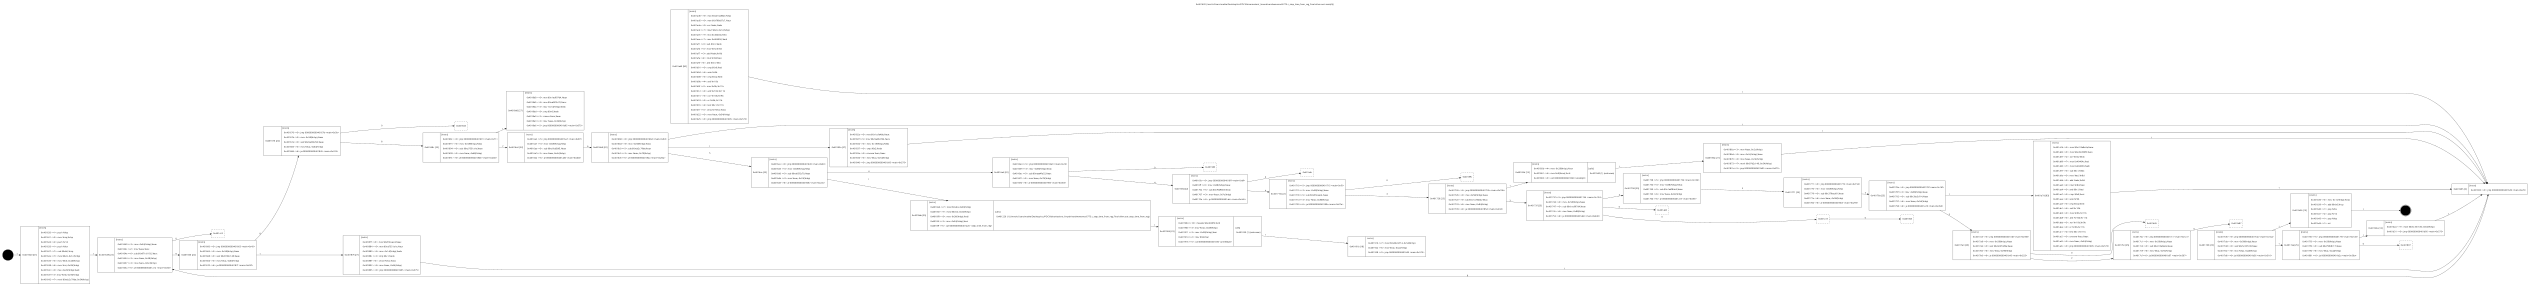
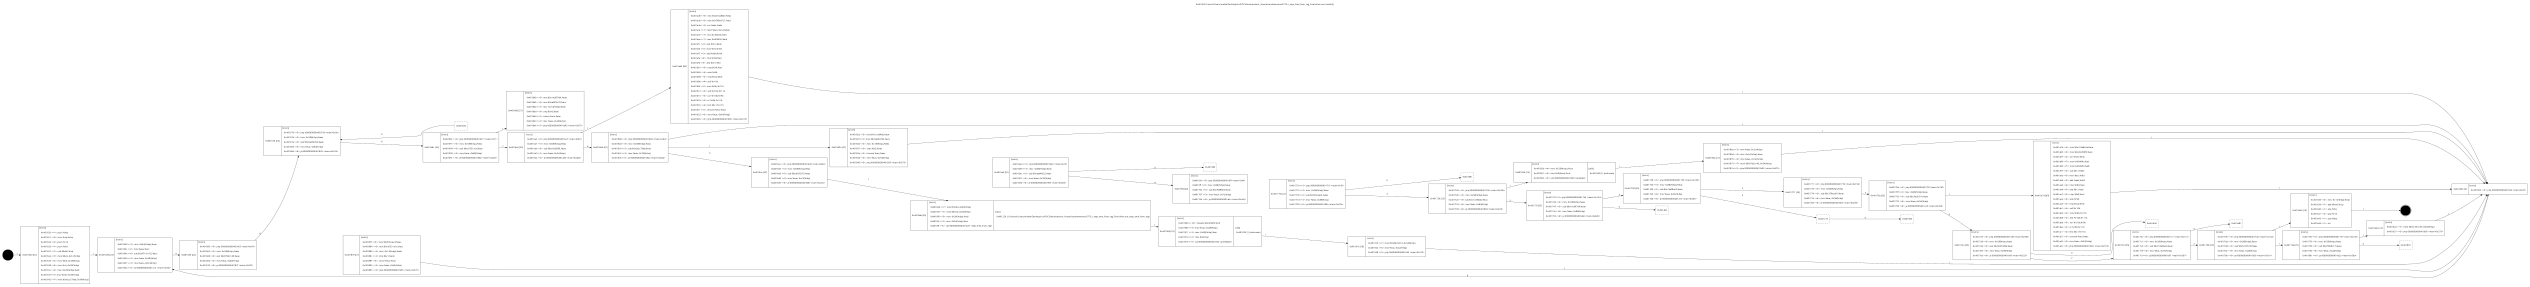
  digraph {
    fontname="Open Sans"
    label="0x401620 (/mnt/c/Users/mathe/Desktop/tcc/POCII/binaries/extr_linuxdrivershwmonnct6775.c_step_time_from_reg_Final-ollvm.out::main(0))"
    labelloc=t
    rankdir=LR
    node [fontname="Open Sans" shape=record]
    edge [fontname="Open Sans"]
    Entry [fillcolor=black height=0.3 shape=circle style=filled width=0.3]
    n2 [label="{\n     0x401620 [41]\l\n     | [instrs]\l\n     &nbsp;&nbsp;0x401620 \<+1\>: push %rbp\l\n     &nbsp;&nbsp;0x401621 \<+3\>: mov %rsp,%rbp\l\n     &nbsp;&nbsp;0x401624 \<+2\>: push %r14\l\n     &nbsp;&nbsp;0x401626 \<+1\>: push %rbx\l\n     &nbsp;&nbsp;0x401627 \<+7\>: sub $0xb0,%rsp\l\n     &nbsp;&nbsp;0x40162e \<+7\>: movl $0x0,-0x1c(%rbp)\l\n     &nbsp;&nbsp;0x401635 \<+3\>: mov %edi,-0x20(%rbp)\l\n     &nbsp;&nbsp;0x401638 \<+4\>: mov %rsi,-0x28(%rbp)\l\n     &nbsp;&nbsp;0x40163c \<+3\>: mov -0x20(%rbp),%edi\l\n     &nbsp;&nbsp;0x40163f \<+3\>: mov %edi,-0x18(%rbp)\l\n     &nbsp;&nbsp;0x401642 \<+7\>: movl $0xcb2c79de,-0x54(%rbp)\l\n  }"]
    n3 [label="{\n     0x401649 [23]\l\n     | [instrs]\l\n     &nbsp;&nbsp;0x401649 \<+3\>: mov -0x54(%rbp),%eax\l\n     &nbsp;&nbsp;0x40164c \<+2\>: mov %eax,%ecx\l\n     &nbsp;&nbsp;0x40164e \<+6\>: sub $0x971d1192,%ecx\l\n     &nbsp;&nbsp;0x401654 \<+3\>: mov %eax,-0x58(%rbp)\l\n     &nbsp;&nbsp;0x401657 \<+3\>: mov %ecx,-0x5c(%rbp)\l\n     &nbsp;&nbsp;0x40165a \<+6\>: je 0000000000401a12 \<main+0x3f2\>\l\n  }"]
-   n4 [label="{\n     0x401a12\l\n  }" style=dashed]
    n5 [label="{\n     0x401660 [22]\l\n     | [instrs]\l\n     &nbsp;&nbsp;0x401660 \<+5\>: jmp 0000000000401665 \<main+0x45\>\l\n     &nbsp;&nbsp;0x401665 \<+3\>: mov -0x58(%rbp),%eax\l\n     &nbsp;&nbsp;0x401668 \<+5\>: sub $0x97d2c148,%eax\l\n     &nbsp;&nbsp;0x40166d \<+3\>: mov %eax,-0x60(%rbp)\l\n     &nbsp;&nbsp;0x401670 \<+6\>: je 000000000040187f \<main+0x25f\>\l\n  }"]
    n6 [label="{\n     0x40187f [27]\l\n     | [instrs]\l\n     &nbsp;&nbsp;0x40187f \<+5\>: mov $0xfc9caec4,%eax\l\n     &nbsp;&nbsp;0x401884 \<+5\>: mov $0xa7551a1e,%ecx\l\n     &nbsp;&nbsp;0x401889 \<+3\>: mov -0x14(%rbp),%edx\l\n     &nbsp;&nbsp;0x40188c \<+3\>: cmp $0x1,%edx\l\n     &nbsp;&nbsp;0x40188f \<+3\>: cmovl %ecx,%eax\l\n     &nbsp;&nbsp;0x401892 \<+3\>: mov %eax,-0x54(%rbp)\l\n     &nbsp;&nbsp;0x401895 \<+5\>: jmp 0000000000401b95 \<main+0x575\>\l\n  }"]
    n7 [label="{\n     0x401676 [22]\l\n     | [instrs]\l\n     &nbsp;&nbsp;0x401676 \<+5\>: jmp 000000000040167b \<main+0x5b\>\l\n     &nbsp;&nbsp;0x40167b \<+3\>: mov -0x58(%rbp),%eax\l\n     &nbsp;&nbsp;0x40167e \<+5\>: sub $0x9a452294,%eax\l\n     &nbsp;&nbsp;0x401683 \<+3\>: mov %eax,-0x64(%rbp)\l\n     &nbsp;&nbsp;0x401686 \<+6\>: je 0000000000401845 \<main+0x225\>\l\n  }"]
    n8 [label="{\n     0x401b95 [5]\l\n     | [instrs]\l\n     &nbsp;&nbsp;0x401b95 \<+5\>: jmp 0000000000401649 \<main+0x29\>\l\n  }"]
    n9 [label="{\n     0x401845\l\n  }" style=dashed]
    n10 [label="{\n     0x40168c [22]\l\n     | [instrs]\l\n     &nbsp;&nbsp;0x40168c \<+5\>: jmp 0000000000401691 \<main+0x71\>\l\n     &nbsp;&nbsp;0x401691 \<+3\>: mov -0x58(%rbp),%eax\l\n     &nbsp;&nbsp;0x401694 \<+5\>: sub $0xa7551a1e,%eax\l\n     &nbsp;&nbsp;0x401699 \<+3\>: mov %eax,-0x68(%rbp)\l\n     &nbsp;&nbsp;0x40169c \<+6\>: je 00000000004018d0 \<main+0x2b0\>\l\n  }"]
    Exit [fillcolor=black height=0.3 peripheries=2 shape=circle style=filled width=0.3]
    n12 [label="{\n     0x4018d0 [27]\l\n     | [instrs]\l\n     &nbsp;&nbsp;0x4018d0 \<+5\>: mov $0x1ec997d4,%eax\l\n     &nbsp;&nbsp;0x4018d5 \<+5\>: mov $0xe05f2c70,%ecx\l\n     &nbsp;&nbsp;0x4018da \<+3\>: mov -0x14(%rbp),%edx\l\n     &nbsp;&nbsp;0x4018dd \<+3\>: cmp $0x0,%edx\l\n     &nbsp;&nbsp;0x4018e0 \<+3\>: cmove %ecx,%eax\l\n     &nbsp;&nbsp;0x4018e3 \<+3\>: mov %eax,-0x54(%rbp)\l\n     &nbsp;&nbsp;0x4018e6 \<+5\>: jmp 0000000000401b95 \<main+0x575\>\l\n  }"]
    n13 [label="{\n     0x4016a2 [22]\l\n     | [instrs]\l\n     &nbsp;&nbsp;0x4016a2 \<+5\>: jmp 00000000004016a7 \<main+0x87\>\l\n     &nbsp;&nbsp;0x4016a7 \<+3\>: mov -0x58(%rbp),%eax\l\n     &nbsp;&nbsp;0x4016aa \<+5\>: sub $0xc8cd5bf5,%eax\l\n     &nbsp;&nbsp;0x4016af \<+3\>: mov %eax,-0x6c(%rbp)\l\n     &nbsp;&nbsp;0x4016b2 \<+6\>: je 0000000000401ad0 \<main+0x4b0\>\l\n  }"]
    n14 [label="{\n     0x401807\l\n  }" style=dashed]
    n15 [label="{\n     0x401ad0 [90]\l\n     | [instrs]\l\n     &nbsp;&nbsp;0x401ad0 \<+5\>: mov $0x413a8e2e,%eax\l\n     &nbsp;&nbsp;0x401ad5 \<+5\>: mov $0x798c87c7,%ecx\l\n     &nbsp;&nbsp;0x401ada \<+2\>: xor %edx,%edx\l\n     &nbsp;&nbsp;0x401adc \<+7\>: movl $0x0,-0x1c(%rbp)\l\n     &nbsp;&nbsp;0x401ae3 \<+7\>: mov 0x40404c,%esi\l\n     &nbsp;&nbsp;0x401aea \<+7\>: mov 0x404050,%edi\l\n     &nbsp;&nbsp;0x401af1 \<+3\>: sub $0x1,%edx\l\n     &nbsp;&nbsp;0x401af4 \<+3\>: mov %esi,%r8d\l\n     &nbsp;&nbsp;0x401af7 \<+3\>: add %edx,%r8d\l\n     &nbsp;&nbsp;0x401afa \<+4\>: imul %r8d,%esi\l\n     &nbsp;&nbsp;0x401afe \<+3\>: and $0x1,%esi\l\n     &nbsp;&nbsp;0x401b01 \<+3\>: cmp $0x0,%esi\l\n     &nbsp;&nbsp;0x401b04 \<+4\>: sete %r9b\l\n     &nbsp;&nbsp;0x401b08 \<+3\>: cmp $0xa,%edi\l\n     &nbsp;&nbsp;0x401b0b \<+4\>: setl %r10b\l\n     &nbsp;&nbsp;0x401b0f \<+3\>: mov %r9b,%r11b\l\n     &nbsp;&nbsp;0x401b12 \<+3\>: and %r10b,%r11b\l\n     &nbsp;&nbsp;0x401b15 \<+3\>: xor %r10b,%r9b\l\n     &nbsp;&nbsp;0x401b18 \<+3\>: or %r9b,%r11b\l\n     &nbsp;&nbsp;0x401b1b \<+4\>: test $0x1,%r11b\l\n     &nbsp;&nbsp;0x401b1f \<+3\>: cmovne %ecx,%eax\l\n     &nbsp;&nbsp;0x401b22 \<+3\>: mov %eax,-0x54(%rbp)\l\n     &nbsp;&nbsp;0x401b25 \<+5\>: jmp 0000000000401b95 \<main+0x575\>\l\n  }"]
    n16 [label="{\n     0x4016b8 [22]\l\n     | [instrs]\l\n     &nbsp;&nbsp;0x4016b8 \<+5\>: jmp 00000000004016bd \<main+0x9d\>\l\n     &nbsp;&nbsp;0x4016bd \<+3\>: mov -0x58(%rbp),%eax\l\n     &nbsp;&nbsp;0x4016c0 \<+5\>: sub $0xcb2c79de,%eax\l\n     &nbsp;&nbsp;0x4016c5 \<+3\>: mov %eax,-0x70(%rbp)\l\n     &nbsp;&nbsp;0x4016c8 \<+6\>: je 000000000040182a \<main+0x20a\>\l\n  }"]
    n17 [label="{\n     0x401b2a [12]\l\n     | [instrs]\l\n     &nbsp;&nbsp;0x401b2a \<+7\>: movl $0x5c337c30,-0x54(%rbp)\l\n     &nbsp;&nbsp;0x401b31 \<+5\>: jmp 0000000000401b95 \<main+0x575\>\l\n  }"]
    n18 [label="{\n     0x40182a [27]\l\n     | [instrs]\l\n     &nbsp;&nbsp;0x40182a \<+5\>: mov $0x1ccfe4bb,%eax\l\n     &nbsp;&nbsp;0x40182f \<+5\>: mov $0x9a452294,%ecx\l\n     &nbsp;&nbsp;0x401834 \<+3\>: mov -0x18(%rbp),%edx\l\n     &nbsp;&nbsp;0x401837 \<+3\>: cmp $0x2,%edx\l\n     &nbsp;&nbsp;0x40183a \<+3\>: cmovne %ecx,%eax\l\n     &nbsp;&nbsp;0x40183d \<+3\>: mov %eax,-0x54(%rbp)\l\n     &nbsp;&nbsp;0x401840 \<+5\>: jmp 0000000000401b95 \<main+0x575\>\l\n  }"]
    n19 [label="{\n     0x4016ce [22]\l\n     | [instrs]\l\n     &nbsp;&nbsp;0x4016ce \<+5\>: jmp 00000000004016d3 \<main+0xb3\>\l\n     &nbsp;&nbsp;0x4016d3 \<+3\>: mov -0x58(%rbp),%eax\l\n     &nbsp;&nbsp;0x4016d6 \<+5\>: sub $0xe05f2c70,%eax\l\n     &nbsp;&nbsp;0x4016db \<+3\>: mov %eax,-0x74(%rbp)\l\n     &nbsp;&nbsp;0x4016de \<+6\>: je 00000000004018eb \<main+0x2cb\>\l\n  }"]
    n20 [label="{\n     0x4017ee [25]\l\n     | [instrs]\l\n     &nbsp;&nbsp;0x4017ee \<+5\>: jmp 00000000004017f3 \<main+0x1d3\>\l\n     &nbsp;&nbsp;0x4017f3 \<+3\>: mov -0x58(%rbp),%eax\l\n     &nbsp;&nbsp;0x4017f6 \<+5\>: sub $0x798c87c7,%eax\l\n     &nbsp;&nbsp;0x4017fb \<+6\>: mov %eax,-0xa4(%rbp)\l\n     &nbsp;&nbsp;0x401801 \<+6\>: je 0000000000401b2a \<main+0x50a\>\l\n  }"]
    n21 [label="{\n     0x4018eb [25]\l\n     | [instrs]\l\n     &nbsp;&nbsp;0x4018eb \<+7\>: movl $0x64,-0x30(%rbp)\l\n     &nbsp;&nbsp;0x4018f2 \<+7\>: movl $0x64,-0x34(%rbp)\l\n     &nbsp;&nbsp;0x4018f9 \<+3\>: mov -0x30(%rbp),%edi\l\n     &nbsp;&nbsp;0x4018fc \<+3\>: mov -0x34(%rbp),%esi\l\n     &nbsp;&nbsp;0x4018ff \<+5\>: call 0000000000401220 \<step_time_from_reg\>\l\n     | [calls]\l\n     &nbsp;&nbsp;0x401220 \{1\} (/mnt/c/Users/mathe/Desktop/tcc/POCII/binaries/extr_linuxdrivershwmonnct6775.c_step_time_from_reg_Final-ollvm.out::step_time_from_reg)\l\n  }"]
    n22 [label="{\n     0x4016e4 [22]\l\n     | [instrs]\l\n     &nbsp;&nbsp;0x4016e4 \<+5\>: jmp 00000000004016e9 \<main+0xc9\>\l\n     &nbsp;&nbsp;0x4016e9 \<+3\>: mov -0x58(%rbp),%eax\l\n     &nbsp;&nbsp;0x4016ec \<+5\>: sub $0xeae4fa52,%eax\l\n     &nbsp;&nbsp;0x4016f1 \<+3\>: mov %eax,-0x78(%rbp)\l\n     &nbsp;&nbsp;0x4016f4 \<+6\>: je 0000000000401985 \<main+0x365\>\l\n  }"]
    n23 [label="{\n     0x401b36 [15]\l\n     | [instrs]\l\n     &nbsp;&nbsp;0x401b36 \<+3\>: mov -0x1c(%rbp),%eax\l\n     &nbsp;&nbsp;0x401b39 \<+7\>: add $0xb0,%rsp\l\n     &nbsp;&nbsp;0x401b40 \<+1\>: pop %rbx\l\n     &nbsp;&nbsp;0x401b41 \<+2\>: pop %r14\l\n     &nbsp;&nbsp;0x401b43 \<+1\>: pop %rbp\l\n     &nbsp;&nbsp;0x401b44 \<+1\>: ret\l\n  }"]
    n24 [label="{\n     0x401904 [23]\l\n     | [instrs]\l\n     &nbsp;&nbsp;0x401904 \<+10\>: movabs $0x4020f2,%rdi\l\n     &nbsp;&nbsp;0x40190e \<+3\>: mov %eax,-0x38(%rbp)\l\n     &nbsp;&nbsp;0x401911 \<+3\>: mov -0x38(%rbp),%esi\l\n     &nbsp;&nbsp;0x401914 \<+2\>: mov $0x0,%al\l\n     &nbsp;&nbsp;0x401916 \<+5\>: call 0000000000401030 \<printf@plt\>\l\n     | [calls]\l\n     &nbsp;&nbsp;0x401030 \{1\} (unknown)\l\n  }"]
    n25 [label="{\n     0x401985\l\n  }" style=dashed]
    n26 [label="{\n     0x4016fa [22]\l\n     | [instrs]\l\n     &nbsp;&nbsp;0x4016fa \<+5\>: jmp 00000000004016ff \<main+0xdf\>\l\n     &nbsp;&nbsp;0x4016ff \<+3\>: mov -0x58(%rbp),%eax\l\n     &nbsp;&nbsp;0x401702 \<+5\>: sub $0xf9affb65,%eax\l\n     &nbsp;&nbsp;0x401707 \<+3\>: mov %eax,-0x7c(%rbp)\l\n     &nbsp;&nbsp;0x40170a \<+6\>: je 0000000000401a6c \<main+0x44c\>\l\n  }"]
    n27 [label="{\n     0x4017d5 [25]\l\n     | [instrs]\l\n     &nbsp;&nbsp;0x4017d5 \<+5\>: jmp 00000000004017da \<main+0x1ba\>\l\n     &nbsp;&nbsp;0x4017da \<+3\>: mov -0x58(%rbp),%eax\l\n     &nbsp;&nbsp;0x4017dd \<+5\>: sub $0x5c337c30,%eax\l\n     &nbsp;&nbsp;0x4017e2 \<+6\>: mov %eax,-0xa0(%rbp)\l\n     &nbsp;&nbsp;0x4017e8 \<+6\>: je 0000000000401b36 \<main+0x516\>\l\n  }"]
    n28 [label="{\n     0x40191b [18]\l\n     | [instrs]\l\n     &nbsp;&nbsp;0x40191b \<+7\>: movl $0x3bc3cf14,-0x54(%rbp)\l\n     &nbsp;&nbsp;0x401922 \<+6\>: mov %eax,-0xac(%rbp)\l\n     &nbsp;&nbsp;0x401928 \<+5\>: jmp 0000000000401b95 \<main+0x575\>\l\n  }"]
-   n29 [label="{\n     0x401a6c\l\n  }" style=dashed]
    n30 [label="{\n     0x401710 [22]\l\n     | [instrs]\l\n     &nbsp;&nbsp;0x401710 \<+5\>: jmp 0000000000401715 \<main+0xf5\>\l\n     &nbsp;&nbsp;0x401715 \<+3\>: mov -0x58(%rbp),%eax\l\n     &nbsp;&nbsp;0x401718 \<+5\>: sub $0xfc9caec4,%eax\l\n     &nbsp;&nbsp;0x40171d \<+3\>: mov %eax,-0x80(%rbp)\l\n     &nbsp;&nbsp;0x401720 \<+6\>: je 000000000040189a \<main+0x27a\>\l\n  }"]
    n31 [label="{\n     0x401b87\l\n  }" style=dashed]
    n32 [label="{\n     0x40189a\l\n  }" style=dashed]
    n33 [label="{\n     0x401726 [25]\l\n     | [instrs]\l\n     &nbsp;&nbsp;0x401726 \<+5\>: jmp 000000000040172b \<main+0x10b\>\l\n     &nbsp;&nbsp;0x40172b \<+3\>: mov -0x58(%rbp),%eax\l\n     &nbsp;&nbsp;0x40172e \<+5\>: sub $0x1ccfe4bb,%eax\l\n     &nbsp;&nbsp;0x401733 \<+6\>: mov %eax,-0x84(%rbp)\l\n     &nbsp;&nbsp;0x401739 \<+6\>: je 000000000040185d \<main+0x23d\>\l\n  }"]
    n34 [label="{\n     0x4017bc [25]\l\n     | [instrs]\l\n     &nbsp;&nbsp;0x4017bc \<+5\>: jmp 00000000004017c1 \<main+0x1a1\>\l\n     &nbsp;&nbsp;0x4017c1 \<+3\>: mov -0x58(%rbp),%eax\l\n     &nbsp;&nbsp;0x4017c4 \<+5\>: sub $0x413a8e2e,%eax\l\n     &nbsp;&nbsp;0x4017c9 \<+6\>: mov %eax,-0x9c(%rbp)\l\n     &nbsp;&nbsp;0x4017cf \<+6\>: je 0000000000401b87 \<main+0x567\>\l\n  }"]
    n35 [label="{\n     0x40185d [13]\l\n     | [instrs]\l\n     &nbsp;&nbsp;0x40185d \<+4\>: mov -0x28(%rbp),%rax\l\n     &nbsp;&nbsp;0x401861 \<+4\>: mov 0x8(%rax),%rdi\l\n     &nbsp;&nbsp;0x401865 \<+5\>: call 0000000000401040 \<atoi@plt\>\l\n     | [calls]\l\n     &nbsp;&nbsp;0x401040 \{1\} (unknown)\l\n  }"]
    n36 [label="{\n     0x40173f [25]\l\n     | [instrs]\l\n     &nbsp;&nbsp;0x40173f \<+5\>: jmp 0000000000401744 \<main+0x124\>\l\n     &nbsp;&nbsp;0x401744 \<+3\>: mov -0x58(%rbp),%eax\l\n     &nbsp;&nbsp;0x401747 \<+5\>: sub $0x1ec997d4,%eax\l\n     &nbsp;&nbsp;0x40174c \<+6\>: mov %eax,-0x88(%rbp)\l\n     &nbsp;&nbsp;0x401752 \<+6\>: je 0000000000401a60 \<main+0x440\>\l\n  }"]
    n37 [label="{\n     0x401b45\l\n  }" style=dashed]
    n38 [label="{\n     0x40186a [21]\l\n     | [instrs]\l\n     &nbsp;&nbsp;0x40186a \<+3\>: mov %eax,-0x2c(%rbp)\l\n     &nbsp;&nbsp;0x40186d \<+3\>: mov -0x2c(%rbp),%eax\l\n     &nbsp;&nbsp;0x401870 \<+3\>: mov %eax,-0x14(%rbp)\l\n     &nbsp;&nbsp;0x401873 \<+7\>: movl $0x97d2c148,-0x54(%rbp)\l\n     &nbsp;&nbsp;0x40187a \<+5\>: jmp 0000000000401b95 \<main+0x575\>\l\n  }"]
    n39 [label="{\n     0x401a60\l\n  }" style=dashed]
    n40 [label="{\n     0x401758 [25]\l\n     | [instrs]\l\n     &nbsp;&nbsp;0x401758 \<+5\>: jmp 000000000040175d \<main+0x13d\>\l\n     &nbsp;&nbsp;0x40175d \<+3\>: mov -0x58(%rbp),%eax\l\n     &nbsp;&nbsp;0x401760 \<+5\>: sub $0x1edf84e3,%eax\l\n     &nbsp;&nbsp;0x401765 \<+6\>: mov %eax,-0x8c(%rbp)\l\n     &nbsp;&nbsp;0x40176b \<+6\>: je 0000000000401a1e \<main+0x3fe\>\l\n  }"]
    n41 [label="{\n     0x4017a3 [25]\l\n     | [instrs]\l\n     &nbsp;&nbsp;0x4017a3 \<+5\>: jmp 00000000004017a8 \<main+0x188\>\l\n     &nbsp;&nbsp;0x4017a8 \<+3\>: mov -0x58(%rbp),%eax\l\n     &nbsp;&nbsp;0x4017ab \<+5\>: sub $0x3e974d9a,%eax\l\n     &nbsp;&nbsp;0x4017b0 \<+6\>: mov %eax,-0x98(%rbp)\l\n     &nbsp;&nbsp;0x4017b6 \<+6\>: je 0000000000401b45 \<main+0x525\>\l\n  }"]
    n42 [label="{\n     0x401a1e\l\n  }" style=dashed]
    n43 [label="{\n     0x401771 [25]\l\n     | [instrs]\l\n     &nbsp;&nbsp;0x401771 \<+5\>: jmp 0000000000401776 \<main+0x156\>\l\n     &nbsp;&nbsp;0x401776 \<+3\>: mov -0x58(%rbp),%eax\l\n     &nbsp;&nbsp;0x401779 \<+5\>: sub $0x379eca81,%eax\l\n     &nbsp;&nbsp;0x40177e \<+6\>: mov %eax,-0x90(%rbp)\l\n     &nbsp;&nbsp;0x401784 \<+6\>: je 00000000004018b5 \<main+0x295\>\l\n  }"]
    n44 [label="{\n     0x401a7d [83]\l\n     | [instrs]\l\n     &nbsp;&nbsp;0x401a7d \<+5\>: mov $0x413a8e2e,%eax\l\n     &nbsp;&nbsp;0x401a82 \<+5\>: mov $0xc8cd5bf5,%ecx\l\n     &nbsp;&nbsp;0x401a87 \<+2\>: xor %edx,%edx\l\n     &nbsp;&nbsp;0x401a89 \<+7\>: mov 0x40404c,%esi\l\n     &nbsp;&nbsp;0x401a90 \<+7\>: mov 0x404050,%edi\l\n     &nbsp;&nbsp;0x401a97 \<+3\>: sub $0x1,%edx\l\n     &nbsp;&nbsp;0x401a9a \<+3\>: mov %esi,%r8d\l\n     &nbsp;&nbsp;0x401a9d \<+3\>: add %edx,%r8d\l\n     &nbsp;&nbsp;0x401aa0 \<+4\>: imul %r8d,%esi\l\n     &nbsp;&nbsp;0x401aa4 \<+3\>: and $0x1,%esi\l\n     &nbsp;&nbsp;0x401aa7 \<+3\>: cmp $0x0,%esi\l\n     &nbsp;&nbsp;0x401aaa \<+4\>: sete %r9b\l\n     &nbsp;&nbsp;0x401aae \<+3\>: cmp $0xa,%edi\l\n     &nbsp;&nbsp;0x401ab1 \<+4\>: setl %r10b\l\n     &nbsp;&nbsp;0x401ab5 \<+3\>: mov %r9b,%r11b\l\n     &nbsp;&nbsp;0x401ab8 \<+3\>: and %r10b,%r11b\l\n     &nbsp;&nbsp;0x401abb \<+3\>: xor %r10b,%r9b\l\n     &nbsp;&nbsp;0x401abe \<+3\>: or %r9b,%r11b\l\n     &nbsp;&nbsp;0x401ac1 \<+4\>: test $0x1,%r11b\l\n     &nbsp;&nbsp;0x401ac5 \<+3\>: cmovne %ecx,%eax\l\n     &nbsp;&nbsp;0x401ac8 \<+3\>: mov %eax,-0x54(%rbp)\l\n     &nbsp;&nbsp;0x401acb \<+5\>: jmp 0000000000401b95 \<main+0x575\>\l\n  }"]
    n45 [label="{\n     0x4018b5\l\n  }" style=dashed]
    n46 [label="{\n     0x40178a [25]\l\n     | [instrs]\l\n     &nbsp;&nbsp;0x40178a \<+5\>: jmp 000000000040178f \<main+0x16f\>\l\n     &nbsp;&nbsp;0x40178f \<+3\>: mov -0x58(%rbp),%eax\l\n     &nbsp;&nbsp;0x401792 \<+5\>: sub $0x3bc3cf14,%eax\l\n     &nbsp;&nbsp;0x401797 \<+6\>: mov %eax,-0x94(%rbp)\l\n     &nbsp;&nbsp;0x40179d \<+6\>: je 0000000000401a7d \<main+0x45d\>\l\n  }"]
    Entry -> n2 [label=" 1"]
    n2 -> n3 [label=" 1"]
-   n3 -> n4 [label=" 0"]
    n3 -> n5 [label=" 9"]
-   n5 -> n6 [label=" 1"]
    n5 -> n7 [label=" 8"]
    n6 -> n8 [label=" 1"]
-   n7 -> n9 [label=" 0"]
+   n9 -> n7 [label=" 0"]
    n7 -> n10 [label=" 8"]
    n8 -> n3 [label=" 8"]
    n10 -> n12 [label=" 1"]
    n10 -> n13 [label=" 7"]
+   n13 -> n15 [label=" 1"]
    n13 -> n16 [label=" 6"]
    n15 -> n8 [label=" 1"]
    n16 -> n8 [label=" 1"]
    n16 -> n18 [label=" 1"]
    n16 -> n19 [label=" 5"]
    n17 -> n8 [label=" 1"]
    n18 -> n8 [label=" 1"]
    n19 -> n21 [label=" 1"]
-   n19 -> n22 [label=" 4"]
    n20 -> n14 [label=" 0"]
    n20 -> n17 [label=" 1"]
    n21 -> n24 [label=" 1"]
    n22 -> n25 [label=" 0"]
    n22 -> n26 [label=" 4"]
    n23 -> Exit [label=" 1"]
    n24 -> n28 [label=" 1"]
-   n26 -> n29 [label=" 0"]
-   n26 -> n30 [label=" 4"]
    n27 -> n20 [label=" 1"]
    n27 -> n23 [label=" 1"]
+   n28 -> n8 [label=" 1"]
    n30 -> n32 [label=" 0"]
    n30 -> n33 [label=" 4"]
    n33 -> n35 [label=" 1"]
    n33 -> n36 [label=" 3"]
+   n34 -> n27 [label=" 2"]
    n34 -> n31 [label=" 0"]
    n35 -> n38 [label=" 1"]
    n36 -> n39 [label=" 0"]
    n36 -> n40 [label=" 3"]
    n38 -> n8 [label=" 1"]
-   n36 -> n42 [label=" 0"]
+   n40 -> n42 [label=" 0"]
    n40 -> n43 [label=" 3"]
    n41 -> n34 [label=" 2"]
    n41 -> n37 [label=" 0"]
    n42 -> n45 [label=" 0"]
    n43 -> n46 [label=" 3"]
    n44 -> n8 [label=" 1"]
    n46 -> n41 [label=" 2"]
    n46 -> n44 [label=" 1"]
  }
